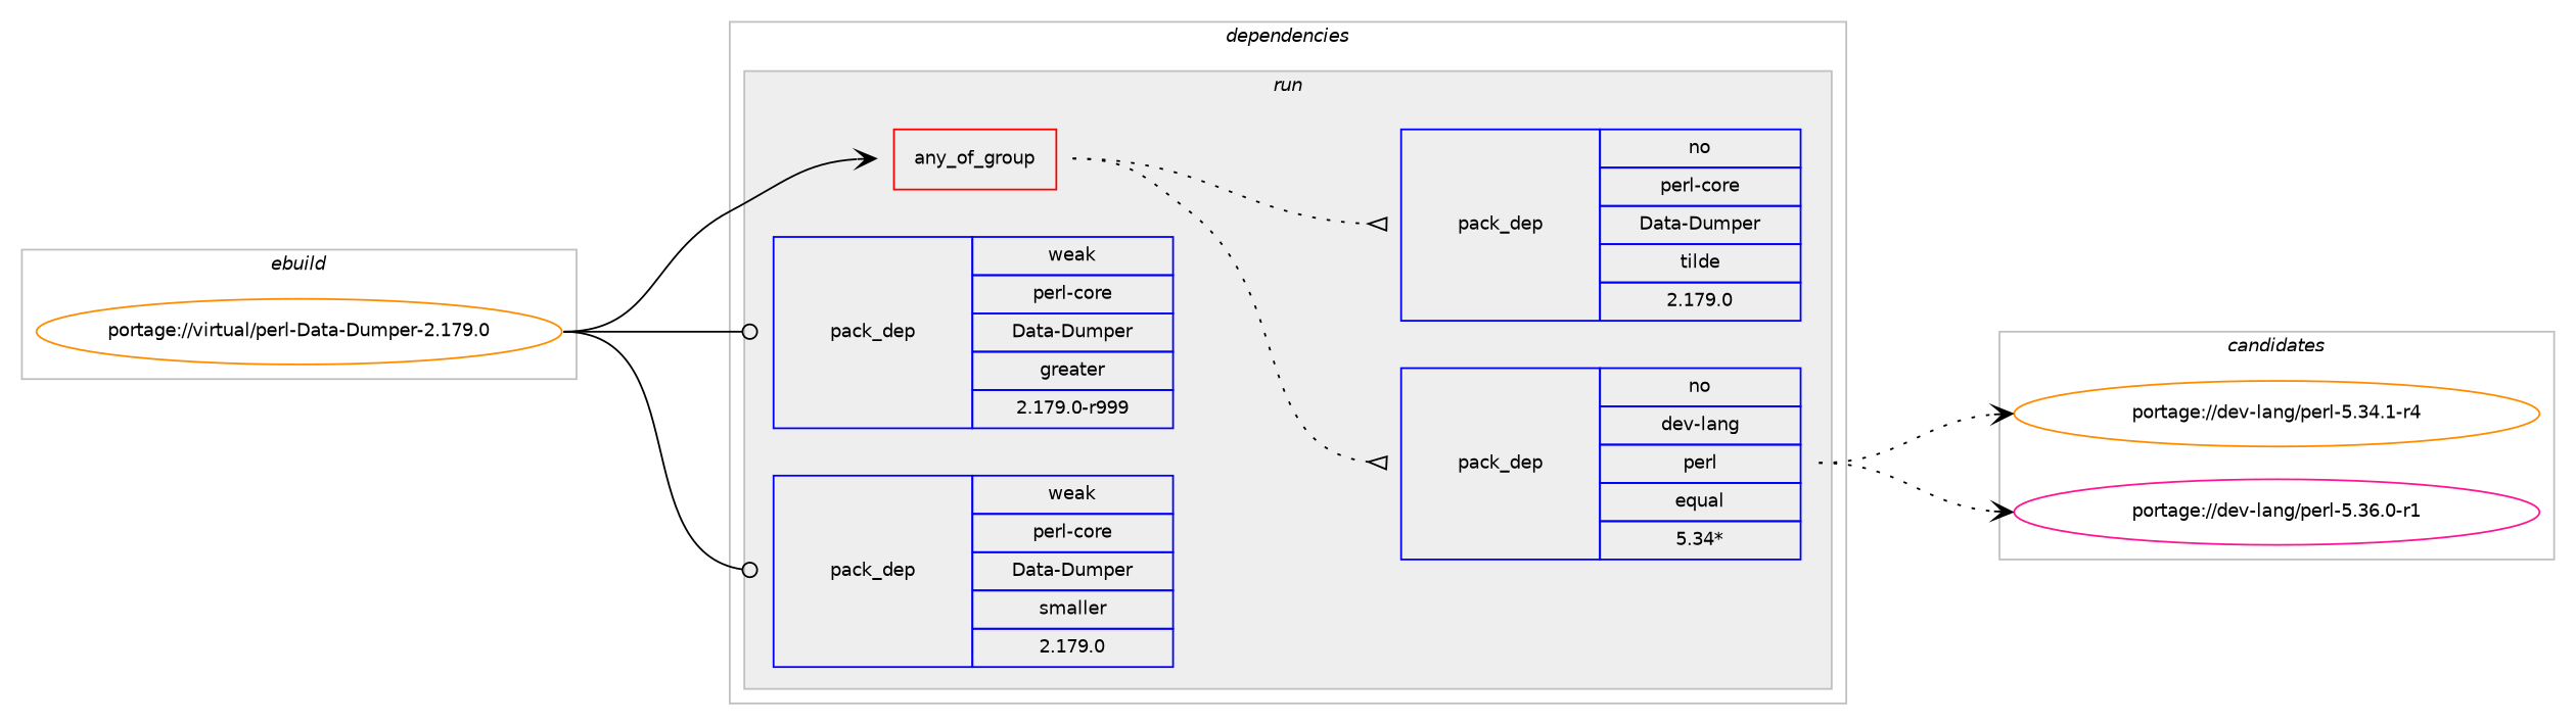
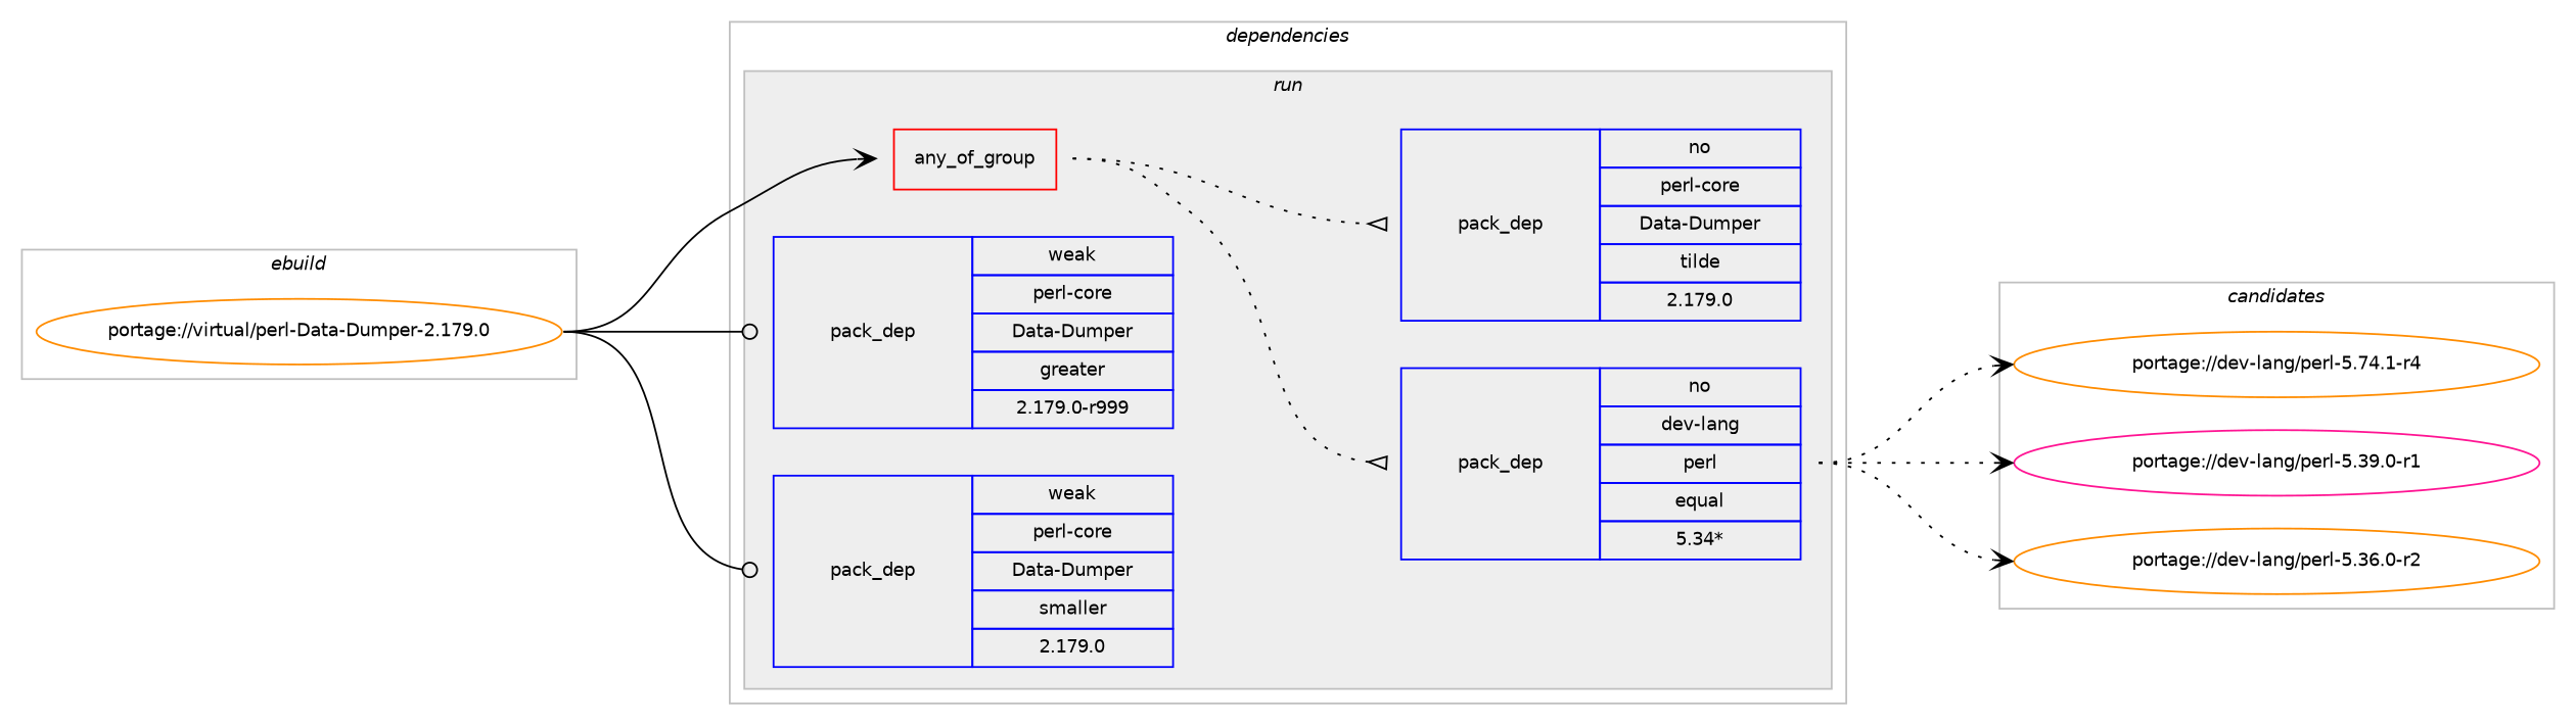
  digraph {
    compound=true
    concentrate=true
    fontname=Helvetica
    fontsize=10
    newrank=true
    rankdir=LR
    ranksep=1.5
    node [color=blue fontname=Helvetica fontsize=10 shape=none]
    edge [arrowhead=vee headport=w style=dotted tailport=e weight=20]
    n1 [color=darkorange label="portage://virtual/perl-Data-Dumper-2.179.0" width=4 shape=""]
    n2 [label=<<TABLE BORDER="0" CELLBORDER="1" CELLSPACING="0" CELLPADDING="4" WIDTH="220"><TR><TD ROWSPAN="6" CELLPADDING="30">pack_dep</TD></TR><TR><TD WIDTH="110">no</TD></TR><TR><TD>dev-lang</TD></TR><TR><TD>perl</TD></TR><TR><TD>equal</TD></TR><TR><TD>5.34*</TD></TR></TABLE>>]
    n3 [label=<<TABLE BORDER="0" CELLBORDER="1" CELLSPACING="0" CELLPADDING="4" WIDTH="220"><TR><TD ROWSPAN="6" CELLPADDING="30">pack_dep</TD></TR><TR><TD WIDTH="110">no</TD></TR><TR><TD>perl-core</TD></TR><TR><TD>Data-Dumper</TD></TR><TR><TD>tilde</TD></TR><TR><TD>2.179.0</TD></TR></TABLE>>]
    n4 [color=red label=<<TABLE BORDER="0" CELLBORDER="1" CELLSPACING="0" CELLPADDING="4"><TR><TD CELLPADDING="10">any_of_group</TD></TR></TABLE>>]
    n5 [label=<<TABLE BORDER="0" CELLBORDER="1" CELLSPACING="0" CELLPADDING="4" WIDTH="220"><TR><TD ROWSPAN="6" CELLPADDING="30">pack_dep</TD></TR><TR><TD WIDTH="110">weak</TD></TR><TR><TD>perl-core</TD></TR><TR><TD>Data-Dumper</TD></TR><TR><TD>greater</TD></TR><TR><TD>2.179.0-r999</TD></TR></TABLE>>]
    n6 [label=<<TABLE BORDER="0" CELLBORDER="1" CELLSPACING="0" CELLPADDING="4" WIDTH="220"><TR><TD ROWSPAN="6" CELLPADDING="30">pack_dep</TD></TR><TR><TD WIDTH="110">weak</TD></TR><TR><TD>perl-core</TD></TR><TR><TD>Data-Dumper</TD></TR><TR><TD>smaller</TD></TR><TR><TD>2.179.0</TD></TR></TABLE>>]
-   n7 [color=darkorange label="portage://dev-lang/perl-5.34.1-r4" width=4 shape=""]
-   n8 [color=deeppink label="portage://dev-lang/perl-5.36.0-r1" width=4 shape=""]
+   n7 [color=darkorange label="portage://dev-lang/perl-5.74.1-r4" width=4 shape=""]
+   n8 [color=deeppink label="portage://dev-lang/perl-5.39.0-r1" width=4 shape=""]
+   n9 [color=darkorange label="portage://dev-lang/perl-5.36.0-r2" width=4 shape=""]
    subgraph cluster_1 {
      color=gray
      label=<<i>ebuild</i>>
      rank=same
      n1
    }
    subgraph cluster_2 {
      color=gray
      label=<<i>dependencies</i>>
      subgraph cluster_3 {
        color=gray
        fillcolor="#eeeeee"
        label=<<i>compile</i>>
        style=filled
      }
      subgraph cluster_4 {
        color=gray
        fillcolor="#eeeeee"
        label=<<i>compile and run</i>>
        style=filled
      }
      subgraph cluster_5 {
        color=gray
        fillcolor="#eeeeee"
        label=<<i>run</i>>
        style=filled
        subgraph sub_6 {
          color=gray
          fillcolor="#eeeeee"
          label=<<i>run</i>>
          style=filled
          n4
          subgraph sub_7 {
            color=gray
            fillcolor="#eeeeee"
            label=<<i>run</i>>
            style=filled
            n2
          }
          subgraph sub_8 {
            color=gray
            fillcolor="#eeeeee"
            label=<<i>run</i>>
            style=filled
            n3
          }
        }
        subgraph sub_9 {
          color=gray
          fillcolor="#eeeeee"
          label=<<i>run</i>>
          style=filled
          n5
        }
        subgraph sub_10 {
          color=gray
          fillcolor="#eeeeee"
          label=<<i>run</i>>
          style=filled
          n6
        }
      }
    }
    subgraph cluster_11 {
      color=gray
      label=<<i>candidates</i>>
      rank=same
      subgraph sub_12 {
        color=black
        label=<<i>candidates</i>>
        nodesep=1
        rank=same
        n7
        n8
+       n9
      }
      subgraph sub_13 {
        color=black
        label=<<i>candidates</i>>
        nodesep=1
        rank=same
      }
      subgraph sub_14 {
        color=black
        label=<<i>candidates</i>>
        nodesep=1
        rank=same
      }
      subgraph sub_15 {
        color=black
        label=<<i>candidates</i>>
        nodesep=1
        rank=same
      }
    }
    n1 -> n4 [style=solid]
    n1 -> n5 [arrowhead=odot style=solid]
    n1 -> n6 [arrowhead=odot style=solid]
    n2 -> n7 [weight=100]
    n2 -> n8 [weight=100]
+   n2 -> n9 [weight=100]
    n4 -> n2 [arrowhead=oinv]
    n4 -> n3 [arrowhead=oinv]
  }
